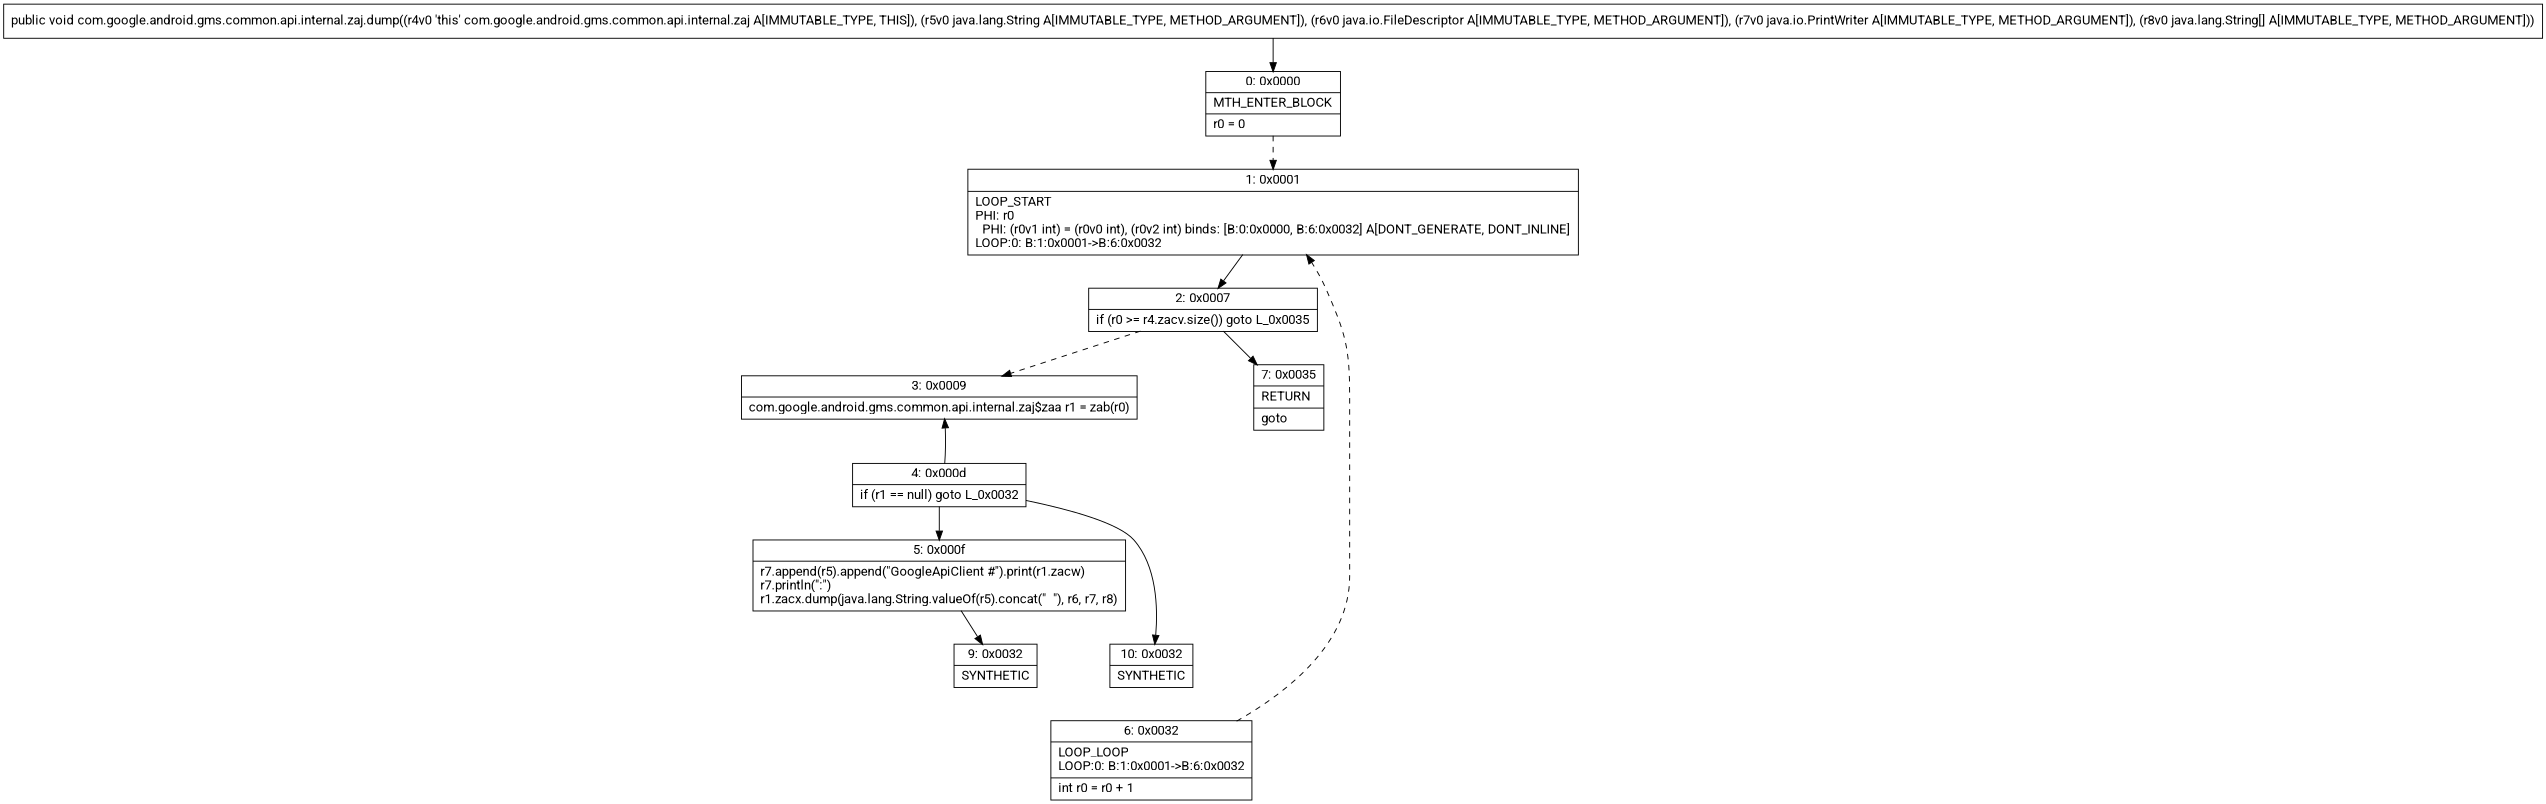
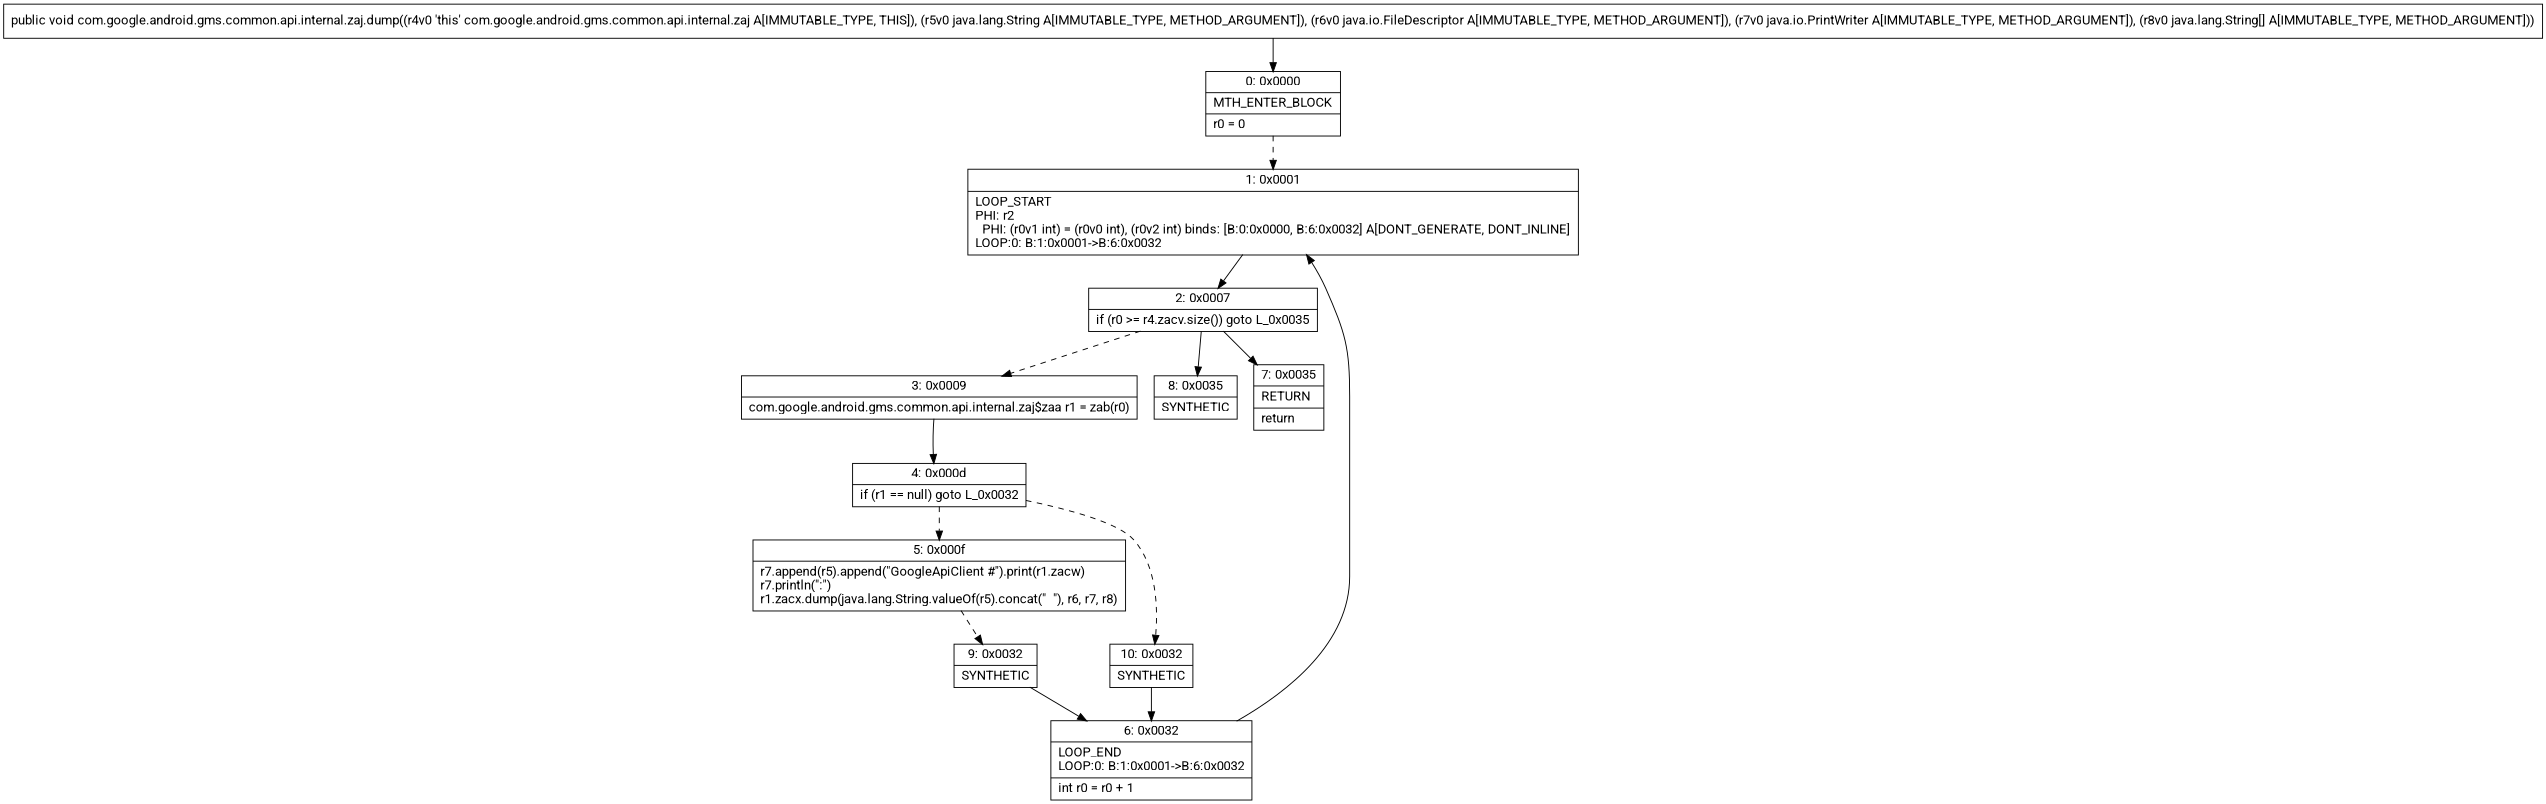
  digraph {
    fontname=Roboto
    node [fontname=Roboto shape=record]
    edge [fontname=Roboto]
    n1 [label="{0\:\ 0x0000|MTH_ENTER_BLOCK\l|r0 = 0\l}"]
-   n2 [label="{1\:\ 0x0001|LOOP_START\lPHI: r0 \l  PHI: (r0v1 int) = (r0v0 int), (r0v2 int) binds: [B:0:0x0000, B:6:0x0032] A[DONT_GENERATE, DONT_INLINE]\lLOOP:0: B:1:0x0001\-\>B:6:0x0032\l}"]
+   n2 [label="{1\:\ 0x0001|LOOP_START\lPHI: r2 \l  PHI: (r0v1 int) = (r0v0 int), (r0v2 int) binds: [B:0:0x0000, B:6:0x0032] A[DONT_GENERATE, DONT_INLINE]\lLOOP:0: B:1:0x0001\-\>B:6:0x0032\l}"]
    n3 [label="{2\:\ 0x0007|if (r0 \>= r4.zacv.size()) goto L_0x0035\l}"]
    n4 [label="{3\:\ 0x0009|com.google.android.gms.common.api.internal.zaj$zaa r1 = zab(r0)\l}"]
-   n6 [label="{7\:\ 0x0035|RETURN\l|goto\l}"]
+   n5 [label="{8\:\ 0x0035|SYNTHETIC\l}"]
+   n6 [label="{7\:\ 0x0035|RETURN\l|return\l}"]
    n7 [label="{4\:\ 0x000d|if (r1 == null) goto L_0x0032\l}"]
    n8 [label="{5\:\ 0x000f|r7.append(r5).append(\"GoogleApiClient #\").print(r1.zacw)\lr7.println(\":\")\lr1.zacx.dump(java.lang.String.valueOf(r5).concat(\"  \"), r6, r7, r8)\l}"]
    n9 [label="{10\:\ 0x0032|SYNTHETIC\l}"]
    n10 [label="{9\:\ 0x0032|SYNTHETIC\l}"]
-   n11 [label="{6\:\ 0x0032|LOOP_LOOP\lLOOP:0: B:1:0x0001\-\>B:6:0x0032\l|int r0 = r0 + 1\l}"]
+   n11 [label="{6\:\ 0x0032|LOOP_END\lLOOP:0: B:1:0x0001\-\>B:6:0x0032\l|int r0 = r0 + 1\l}"]
    n12 [label="{public void com.google.android.gms.common.api.internal.zaj.dump((r4v0 'this' com.google.android.gms.common.api.internal.zaj A[IMMUTABLE_TYPE, THIS]), (r5v0 java.lang.String A[IMMUTABLE_TYPE, METHOD_ARGUMENT]), (r6v0 java.io.FileDescriptor A[IMMUTABLE_TYPE, METHOD_ARGUMENT]), (r7v0 java.io.PrintWriter A[IMMUTABLE_TYPE, METHOD_ARGUMENT]), (r8v0 java.lang.String[] A[IMMUTABLE_TYPE, METHOD_ARGUMENT])) }"]
    n1 -> n2 [style=dashed]
    n2 -> n3
    n3 -> n4 [style=dashed]
+   n3 -> n5
    n3 -> n6
-   n7 -> n4
-   n7 -> n8 [style=solid]
-   n7 -> n9
-   n8 -> n10
-   n11 -> n2 [style=dashed]
+   n4 -> n7
+   n7 -> n8 [style=dashed]
+   n7 -> n9 [style=dashed]
+   n8 -> n10 [style=dashed]
+   n9 -> n11
+   n10 -> n11
+   n11 -> n2
    n12 -> n1
  }
